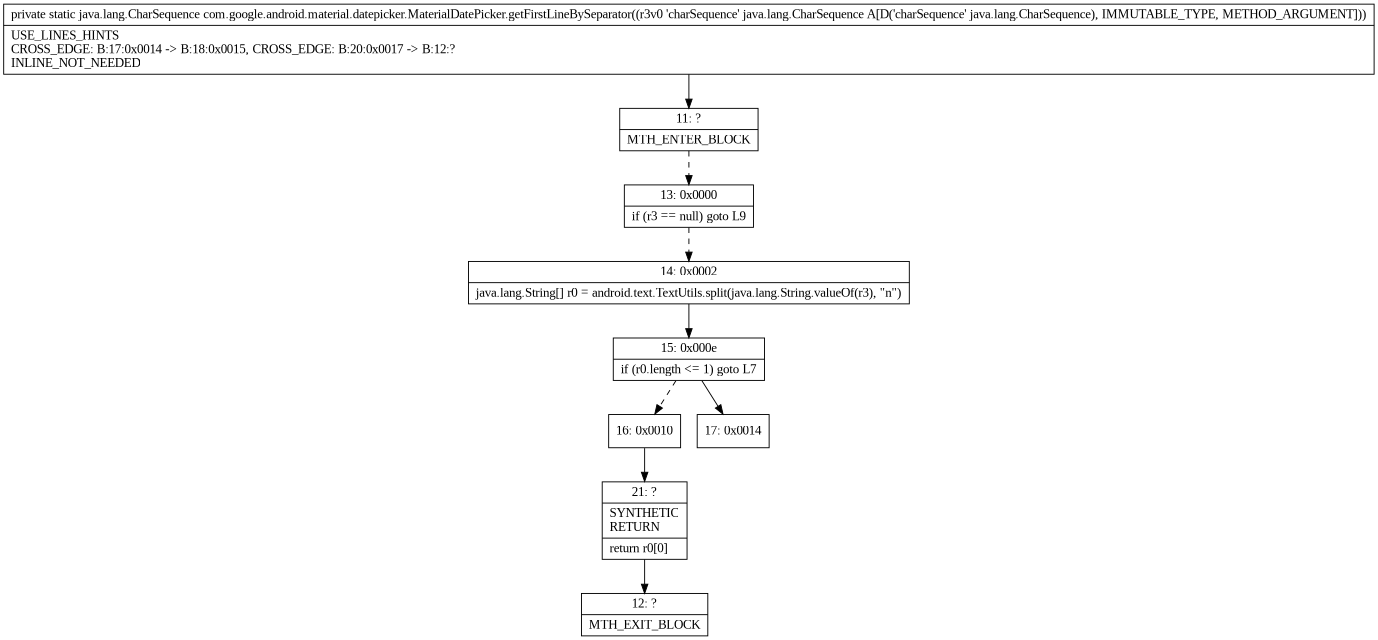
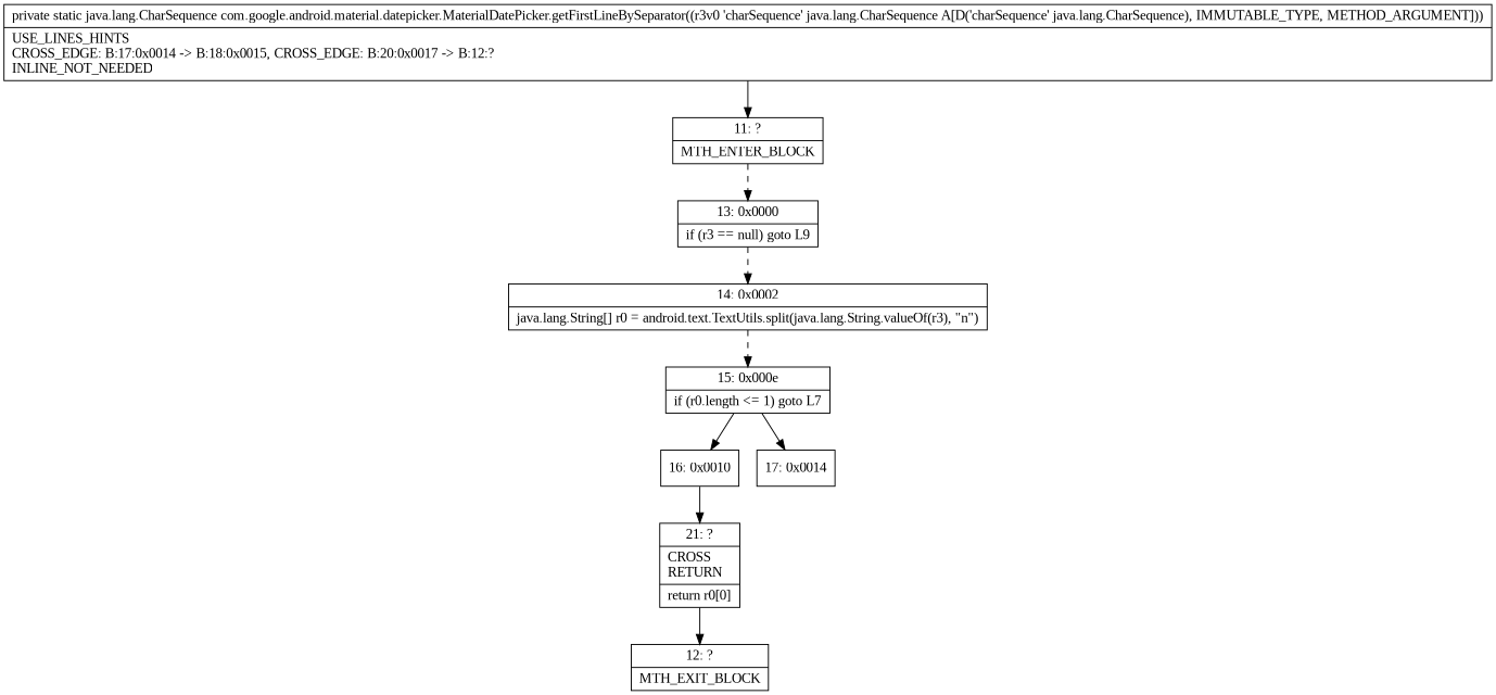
  digraph {
    fontname="Liberation Serif"
    node [fontname="Liberation Serif" shape=record]
    edge [fontname="Liberation Serif"]
    n1 [label="{11\:\ ?|MTH_ENTER_BLOCK\l}"]
    n2 [label="{13\:\ 0x0000|if (r3 == null) goto L9\l}"]
    n3 [label="{14\:\ 0x0002|java.lang.String[] r0 = android.text.TextUtils.split(java.lang.String.valueOf(r3), \"n\")\l}"]
    n4 [label="{15\:\ 0x000e|if (r0.length \<= 1) goto L7\l}"]
    n5 [label="{16\:\ 0x0010}"]
    n6 [label="{17\:\ 0x0014}"]
-   n7 [label="{21\:\ ?|SYNTHETIC\lRETURN\l|return r0[0]\l}"]
+   n7 [label="{21\:\ ?|CROSS\lRETURN\l|return r0[0]\l}"]
    n8 [label="{12\:\ ?|MTH_EXIT_BLOCK\l}"]
    n9 [label="{private static java.lang.CharSequence com.google.android.material.datepicker.MaterialDatePicker.getFirstLineBySeparator((r3v0 'charSequence' java.lang.CharSequence A[D('charSequence' java.lang.CharSequence), IMMUTABLE_TYPE, METHOD_ARGUMENT]))  | USE_LINES_HINTS\lCROSS_EDGE: B:17:0x0014 \-\> B:18:0x0015, CROSS_EDGE: B:20:0x0017 \-\> B:12:?\lINLINE_NOT_NEEDED\l}"]
    n1 -> n2 [style=dashed]
    n2 -> n3 [style=dashed]
-   n3 -> n4
-   n4 -> n5 [style=dashed]
+   n3 -> n4 [style=dashed]
+   n4 -> n5 [style=solid]
    n4 -> n6
    n5 -> n7
    n7 -> n8
    n9 -> n1
  }
